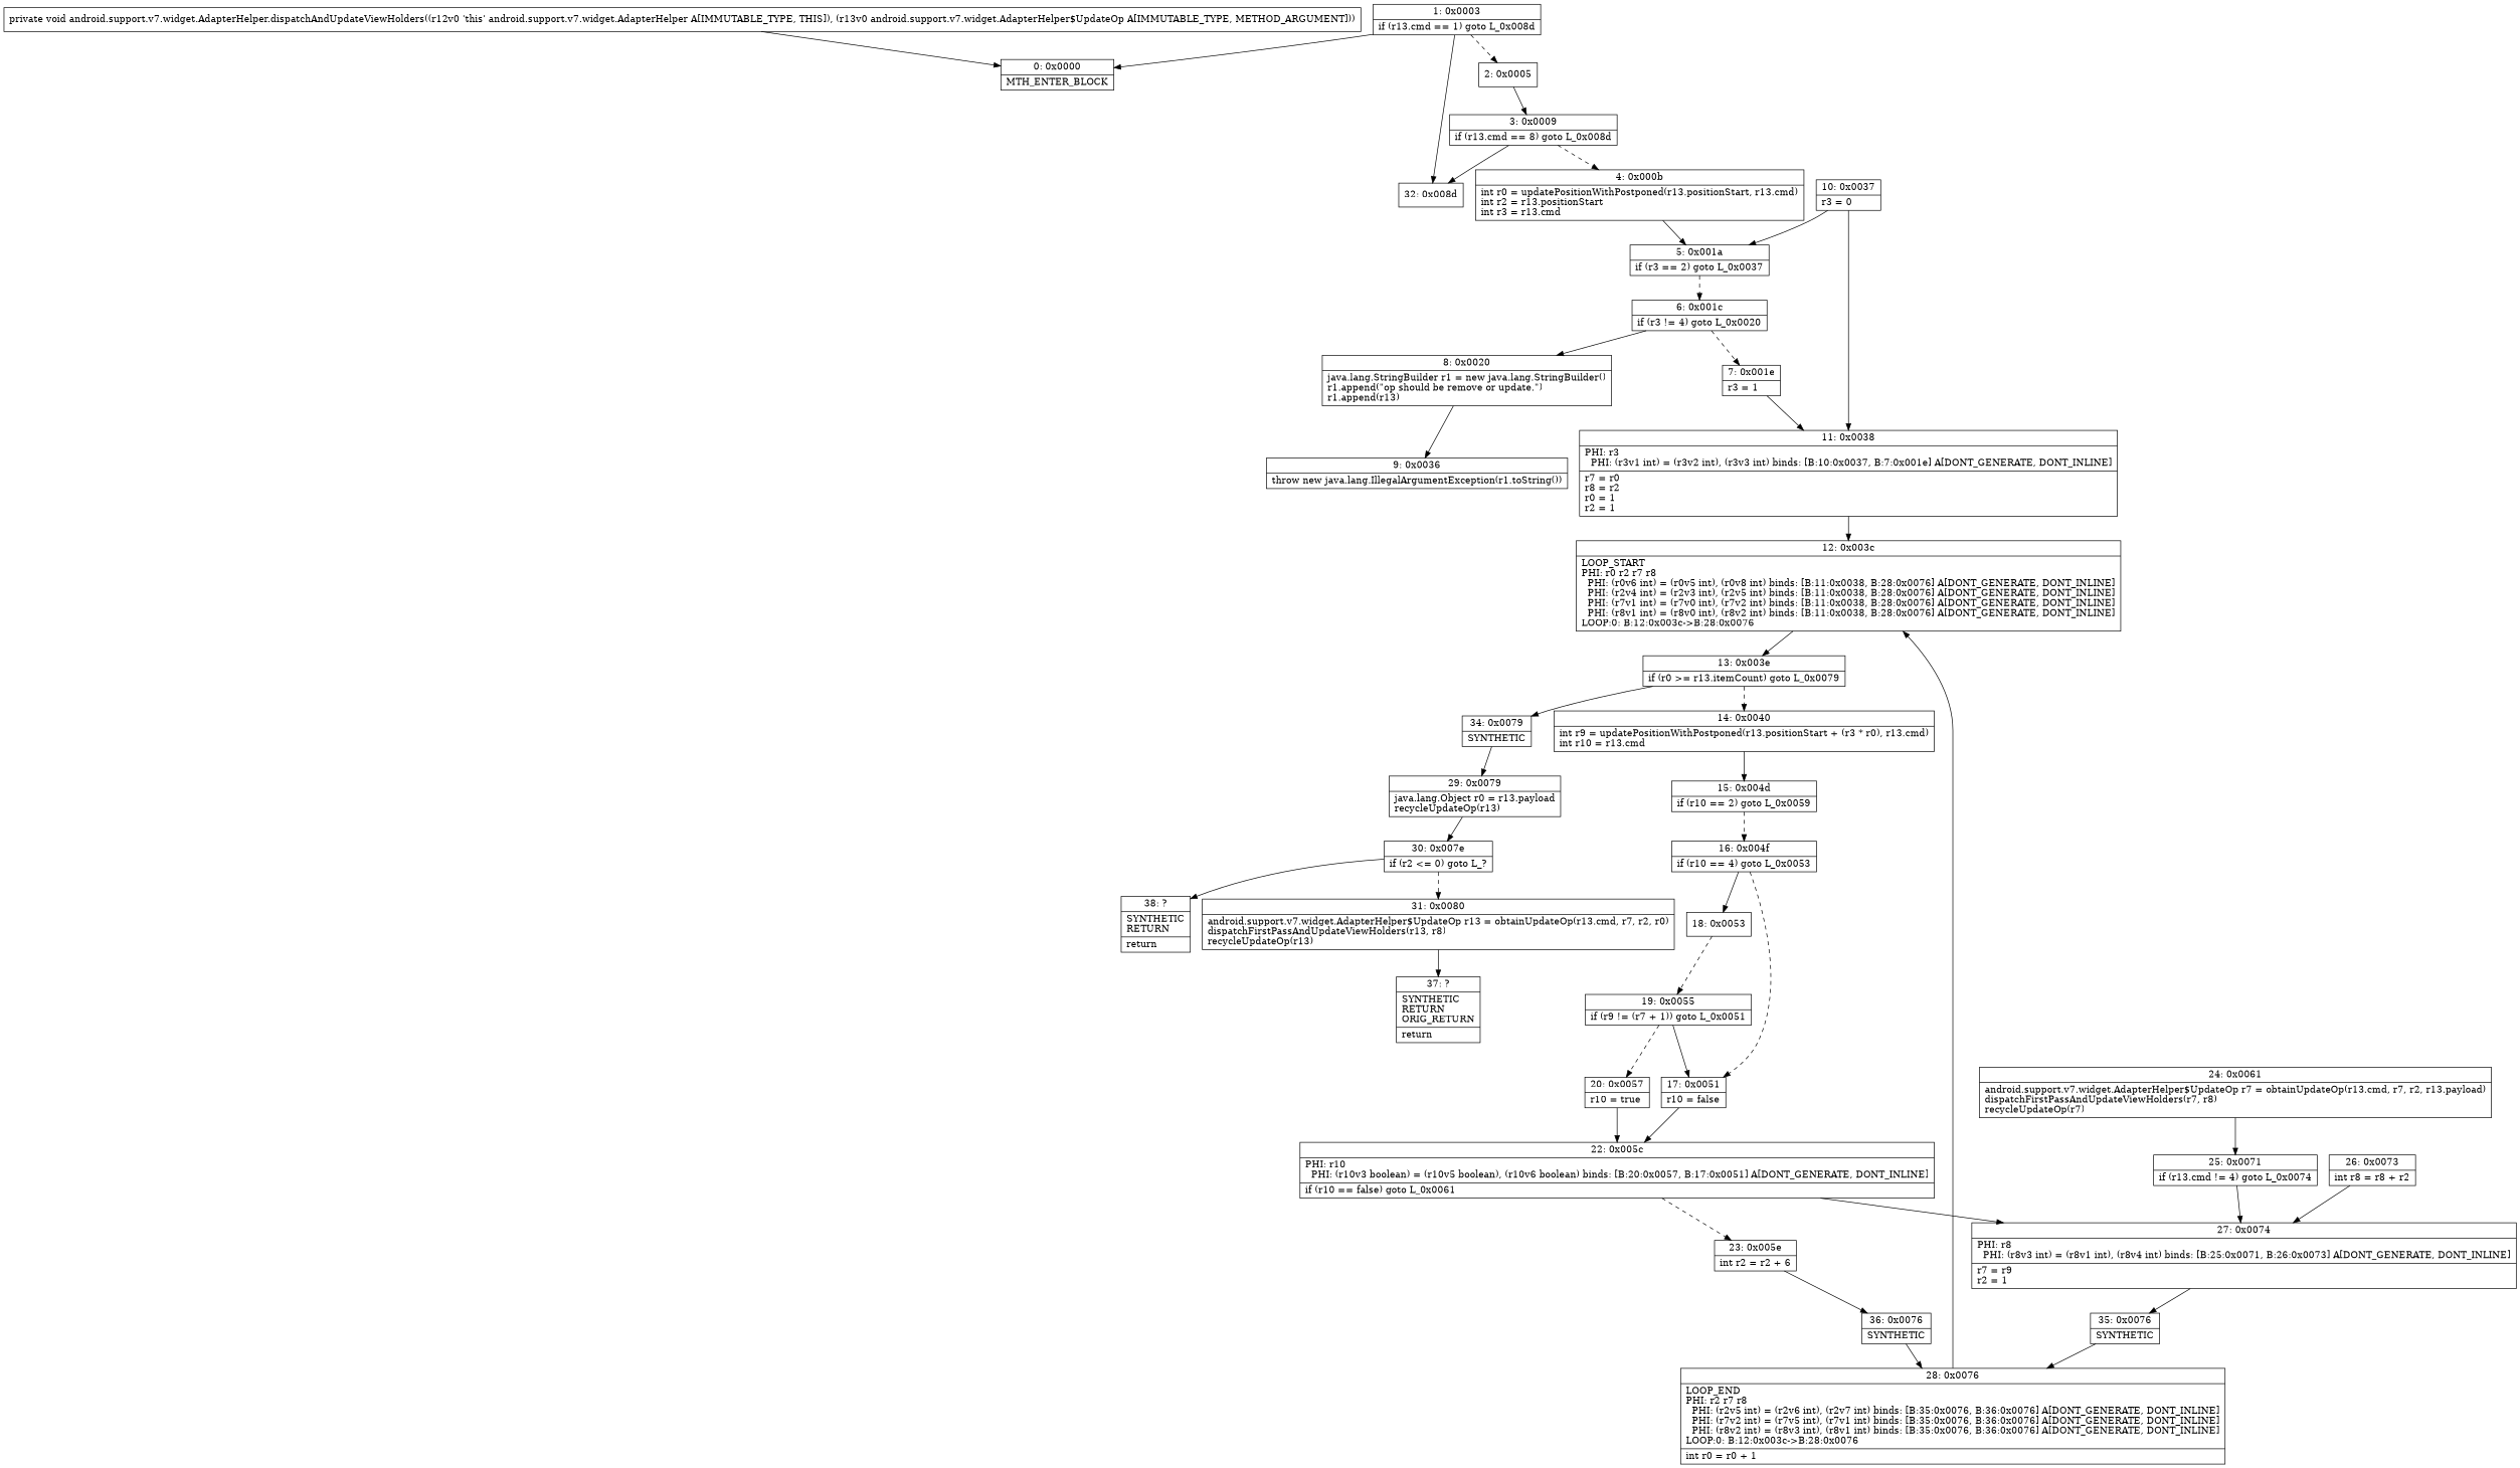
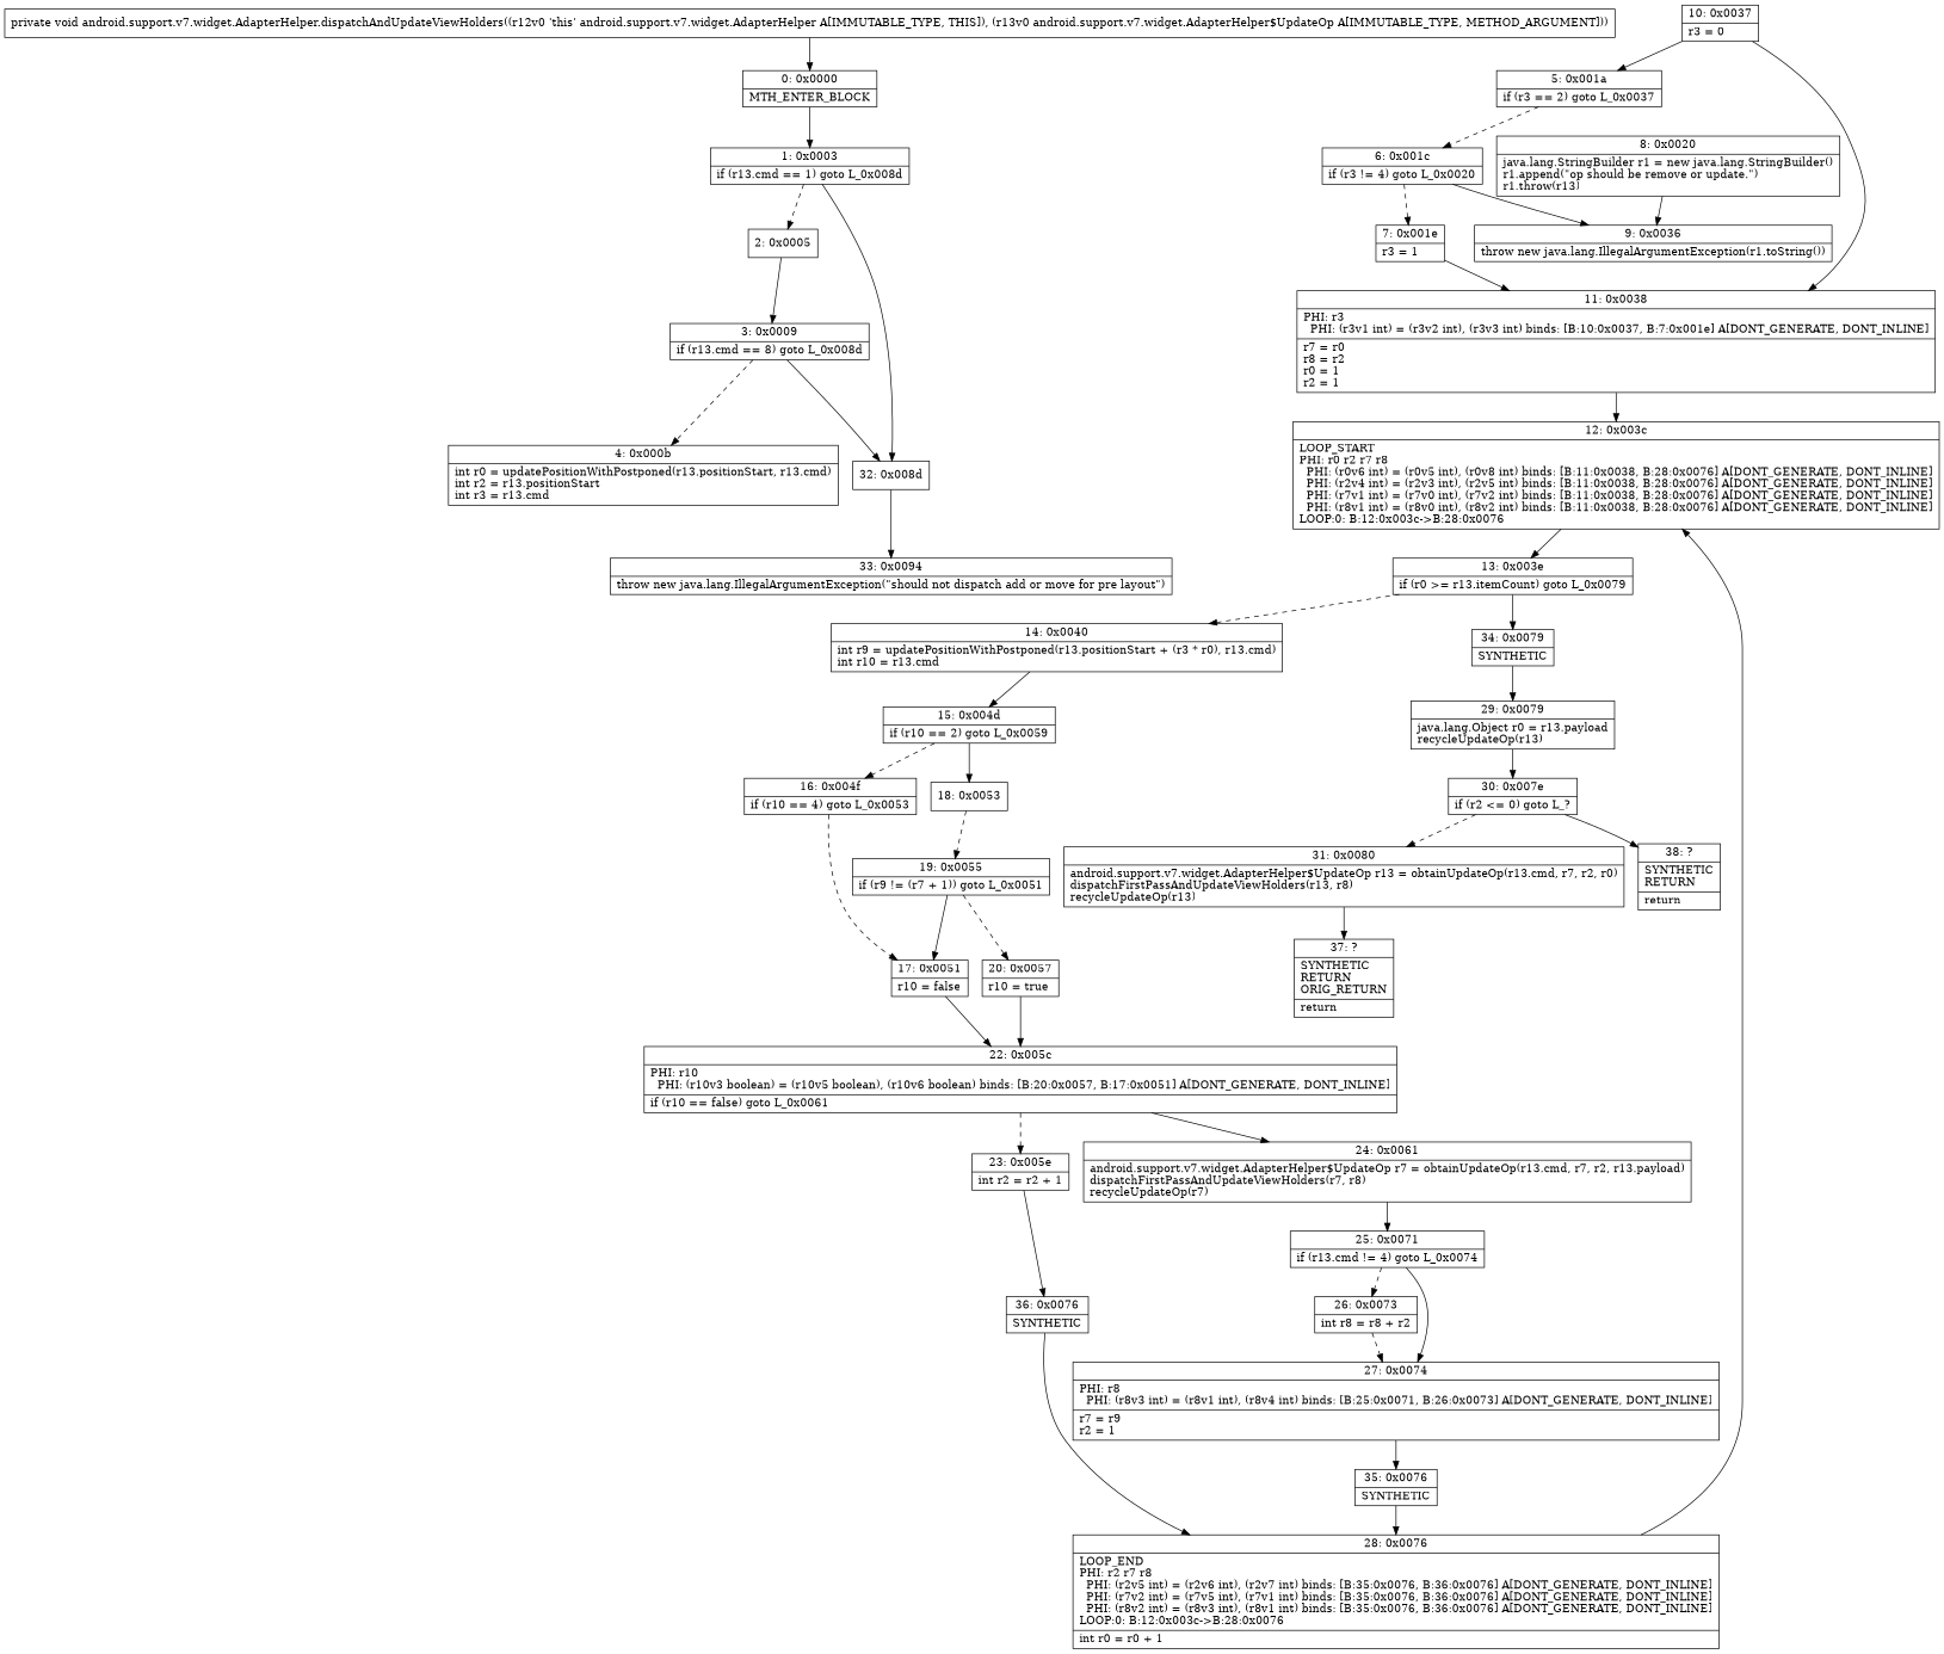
  digraph {
    node [shape=record]
    n1 [label="{0\:\ 0x0000|MTH_ENTER_BLOCK\l}"]
    n2 [label="{1\:\ 0x0003|if (r13.cmd == 1) goto L_0x008d\l}"]
    n3 [label="{2\:\ 0x0005}"]
    n4 [label="{32\:\ 0x008d}"]
    n5 [label="{3\:\ 0x0009|if (r13.cmd == 8) goto L_0x008d\l}"]
+   n6 [label="{33\:\ 0x0094|throw new java.lang.IllegalArgumentException(\"should not dispatch add or move for pre layout\")\l}"]
    n7 [label="{4\:\ 0x000b|int r0 = updatePositionWithPostponed(r13.positionStart, r13.cmd)\lint r2 = r13.positionStart\lint r3 = r13.cmd\l}"]
    n8 [label="{5\:\ 0x001a|if (r3 == 2) goto L_0x0037\l}"]
    n9 [label="{6\:\ 0x001c|if (r3 != 4) goto L_0x0020\l}"]
    n10 [label="{7\:\ 0x001e|r3 = 1\l}"]
-   n11 [label="{8\:\ 0x0020|java.lang.StringBuilder r1 = new java.lang.StringBuilder()\lr1.append(\"op should be remove or update.\")\lr1.append(r13)\l}"]
+   n11 [label="{8\:\ 0x0020|java.lang.StringBuilder r1 = new java.lang.StringBuilder()\lr1.append(\"op should be remove or update.\")\lr1.throw(r13)\l}"]
    n12 [label="{10\:\ 0x0037|r3 = 0\l}"]
    n13 [label="{11\:\ 0x0038|PHI: r3 \l  PHI: (r3v1 int) = (r3v2 int), (r3v3 int) binds: [B:10:0x0037, B:7:0x001e] A[DONT_GENERATE, DONT_INLINE]\l|r7 = r0\lr8 = r2\lr0 = 1\lr2 = 1\l}"]
    n14 [label="{9\:\ 0x0036|throw new java.lang.IllegalArgumentException(r1.toString())\l}"]
    n15 [label="{12\:\ 0x003c|LOOP_START\lPHI: r0 r2 r7 r8 \l  PHI: (r0v6 int) = (r0v5 int), (r0v8 int) binds: [B:11:0x0038, B:28:0x0076] A[DONT_GENERATE, DONT_INLINE]\l  PHI: (r2v4 int) = (r2v3 int), (r2v5 int) binds: [B:11:0x0038, B:28:0x0076] A[DONT_GENERATE, DONT_INLINE]\l  PHI: (r7v1 int) = (r7v0 int), (r7v2 int) binds: [B:11:0x0038, B:28:0x0076] A[DONT_GENERATE, DONT_INLINE]\l  PHI: (r8v1 int) = (r8v0 int), (r8v2 int) binds: [B:11:0x0038, B:28:0x0076] A[DONT_GENERATE, DONT_INLINE]\lLOOP:0: B:12:0x003c\-\>B:28:0x0076\l}"]
    n16 [label="{13\:\ 0x003e|if (r0 \>= r13.itemCount) goto L_0x0079\l}"]
    n17 [label="{14\:\ 0x0040|int r9 = updatePositionWithPostponed(r13.positionStart + (r3 * r0), r13.cmd)\lint r10 = r13.cmd\l}"]
    n18 [label="{34\:\ 0x0079|SYNTHETIC\l}"]
    n19 [label="{15\:\ 0x004d|if (r10 == 2) goto L_0x0059\l}"]
    n20 [label="{29\:\ 0x0079|java.lang.Object r0 = r13.payload\lrecycleUpdateOp(r13)\l}"]
    n21 [label="{16\:\ 0x004f|if (r10 == 4) goto L_0x0053\l}"]
    n22 [label="{17\:\ 0x0051|r10 = false\l}"]
    n23 [label="{18\:\ 0x0053}"]
    n24 [label="{22\:\ 0x005c|PHI: r10 \l  PHI: (r10v3 boolean) = (r10v5 boolean), (r10v6 boolean) binds: [B:20:0x0057, B:17:0x0051] A[DONT_GENERATE, DONT_INLINE]\l|if (r10 == false) goto L_0x0061\l}"]
    n25 [label="{19\:\ 0x0055|if (r9 != (r7 + 1)) goto L_0x0051\l}"]
-   n26 [label="{23\:\ 0x005e|int r2 = r2 + 6\l}"]
+   n26 [label="{23\:\ 0x005e|int r2 = r2 + 1\l}"]
    n27 [label="{24\:\ 0x0061|android.support.v7.widget.AdapterHelper$UpdateOp r7 = obtainUpdateOp(r13.cmd, r7, r2, r13.payload)\ldispatchFirstPassAndUpdateViewHolders(r7, r8)\lrecycleUpdateOp(r7)\l}"]
    n28 [label="{20\:\ 0x0057|r10 = true\l}"]
    n29 [label="{36\:\ 0x0076|SYNTHETIC\l}"]
    n30 [label="{25\:\ 0x0071|if (r13.cmd != 4) goto L_0x0074\l}"]
    n31 [label="{28\:\ 0x0076|LOOP_END\lPHI: r2 r7 r8 \l  PHI: (r2v5 int) = (r2v6 int), (r2v7 int) binds: [B:35:0x0076, B:36:0x0076] A[DONT_GENERATE, DONT_INLINE]\l  PHI: (r7v2 int) = (r7v5 int), (r7v1 int) binds: [B:35:0x0076, B:36:0x0076] A[DONT_GENERATE, DONT_INLINE]\l  PHI: (r8v2 int) = (r8v3 int), (r8v1 int) binds: [B:35:0x0076, B:36:0x0076] A[DONT_GENERATE, DONT_INLINE]\lLOOP:0: B:12:0x003c\-\>B:28:0x0076\l|int r0 = r0 + 1\l}"]
    n32 [label="{26\:\ 0x0073|int r8 = r8 + r2\l}"]
    n33 [label="{27\:\ 0x0074|PHI: r8 \l  PHI: (r8v3 int) = (r8v1 int), (r8v4 int) binds: [B:25:0x0071, B:26:0x0073] A[DONT_GENERATE, DONT_INLINE]\l|r7 = r9\lr2 = 1\l}"]
    n34 [label="{35\:\ 0x0076|SYNTHETIC\l}"]
    n35 [label="{30\:\ 0x007e|if (r2 \<= 0) goto L_?\l}"]
    n36 [label="{31\:\ 0x0080|android.support.v7.widget.AdapterHelper$UpdateOp r13 = obtainUpdateOp(r13.cmd, r7, r2, r0)\ldispatchFirstPassAndUpdateViewHolders(r13, r8)\lrecycleUpdateOp(r13)\l}"]
    n37 [label="{38\:\ ?|SYNTHETIC\lRETURN\l|return\l}"]
    n38 [label="{37\:\ ?|SYNTHETIC\lRETURN\lORIG_RETURN\l|return\l}"]
    n39 [label="{private void android.support.v7.widget.AdapterHelper.dispatchAndUpdateViewHolders((r12v0 'this' android.support.v7.widget.AdapterHelper A[IMMUTABLE_TYPE, THIS]), (r13v0 android.support.v7.widget.AdapterHelper$UpdateOp A[IMMUTABLE_TYPE, METHOD_ARGUMENT])) }"]
-   n2 -> n1
+   n1 -> n2
    n2 -> n3 [style=dashed]
    n2 -> n4
    n3 -> n5
+   n4 -> n6
    n5 -> n4
    n5 -> n7 [style=dashed]
-   n7 -> n8
    n8 -> n9 [style=dashed]
    n9 -> n10 [style=dashed]
-   n9 -> n11
+   n9 -> n14
    n10 -> n13
    n11 -> n14
    n12 -> n8
    n12 -> n13
    n13 -> n15
    n15 -> n16
    n16 -> n17 [style=dashed]
    n16 -> n18
    n17 -> n19
    n18 -> n20
    n19 -> n21 [style=dashed]
    n20 -> n35
    n21 -> n22 [style=dashed]
-   n21 -> n23
+   n19 -> n23
    n22 -> n24
    n23 -> n25 [style=dashed]
    n24 -> n26 [style=dashed]
-   n24 -> n33
+   n24 -> n27
    n25 -> n22
    n25 -> n28 [style=dashed]
    n26 -> n29
    n27 -> n30
    n28 -> n24
    n29 -> n31
+   n30 -> n32 [style=dashed]
    n30 -> n33
    n31 -> n15
-   n32 -> n33
+   n32 -> n33 [style=dashed]
    n33 -> n34
    n34 -> n31
    n35 -> n36 [style=dashed]
    n35 -> n37
    n36 -> n38
    n39 -> n1
  }
